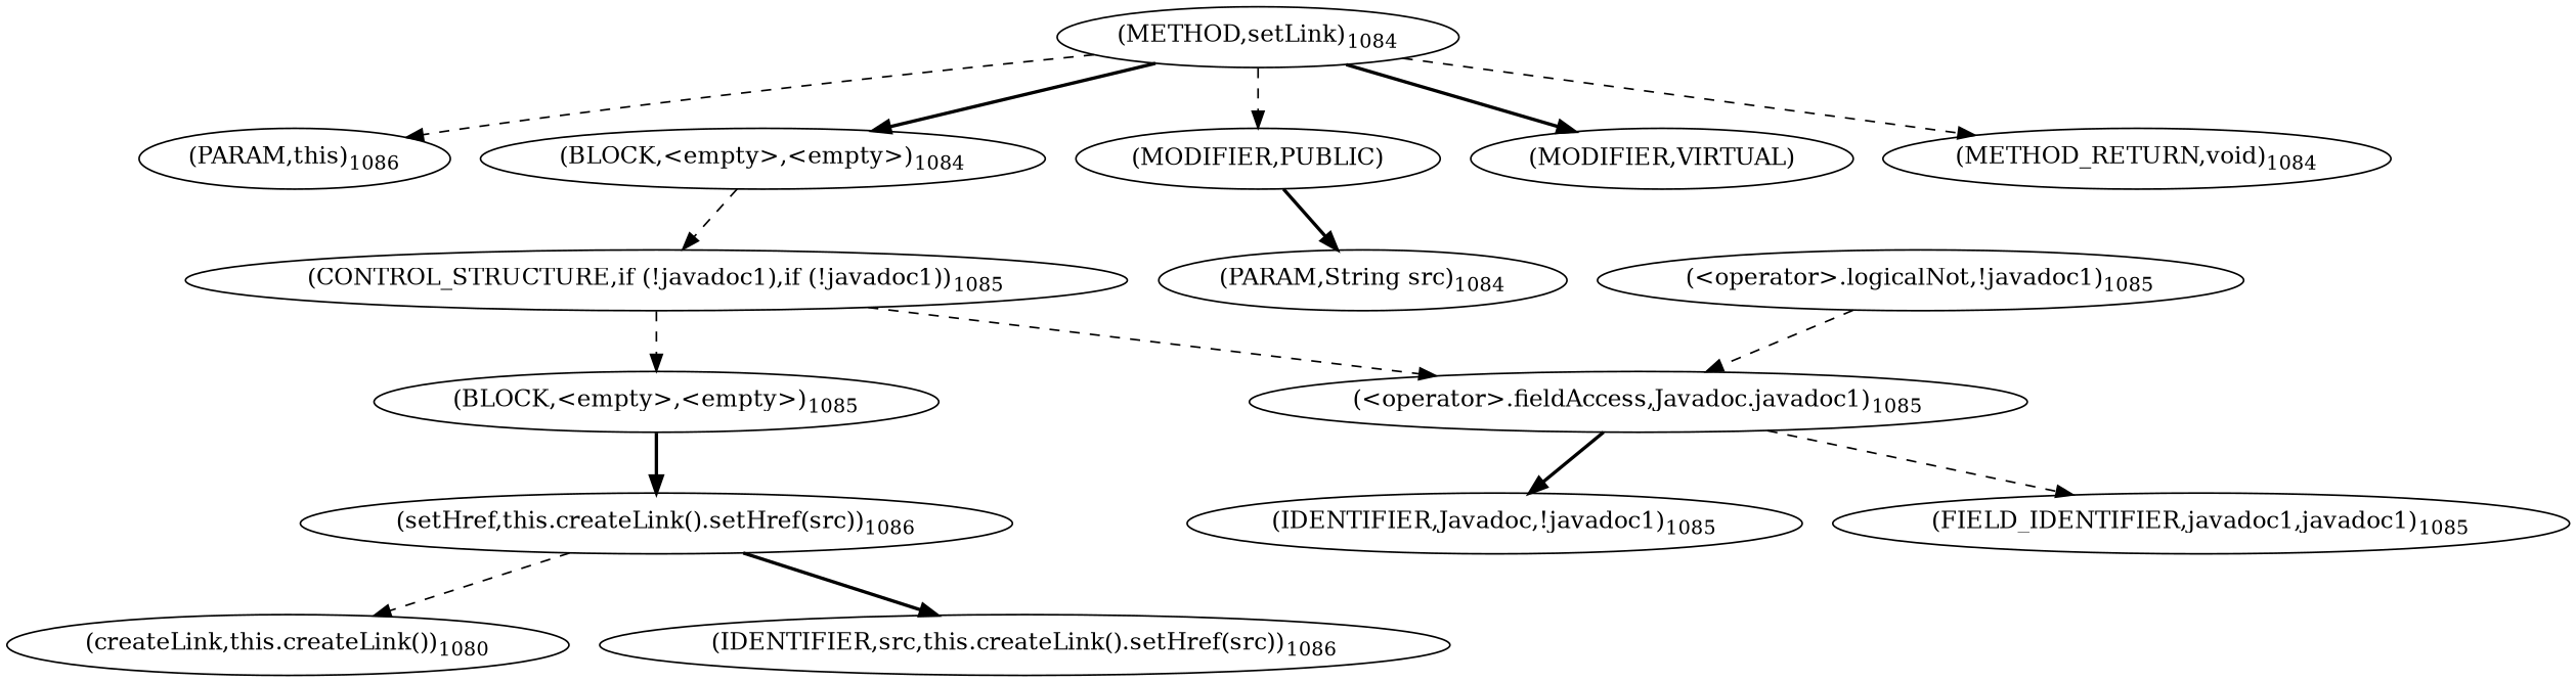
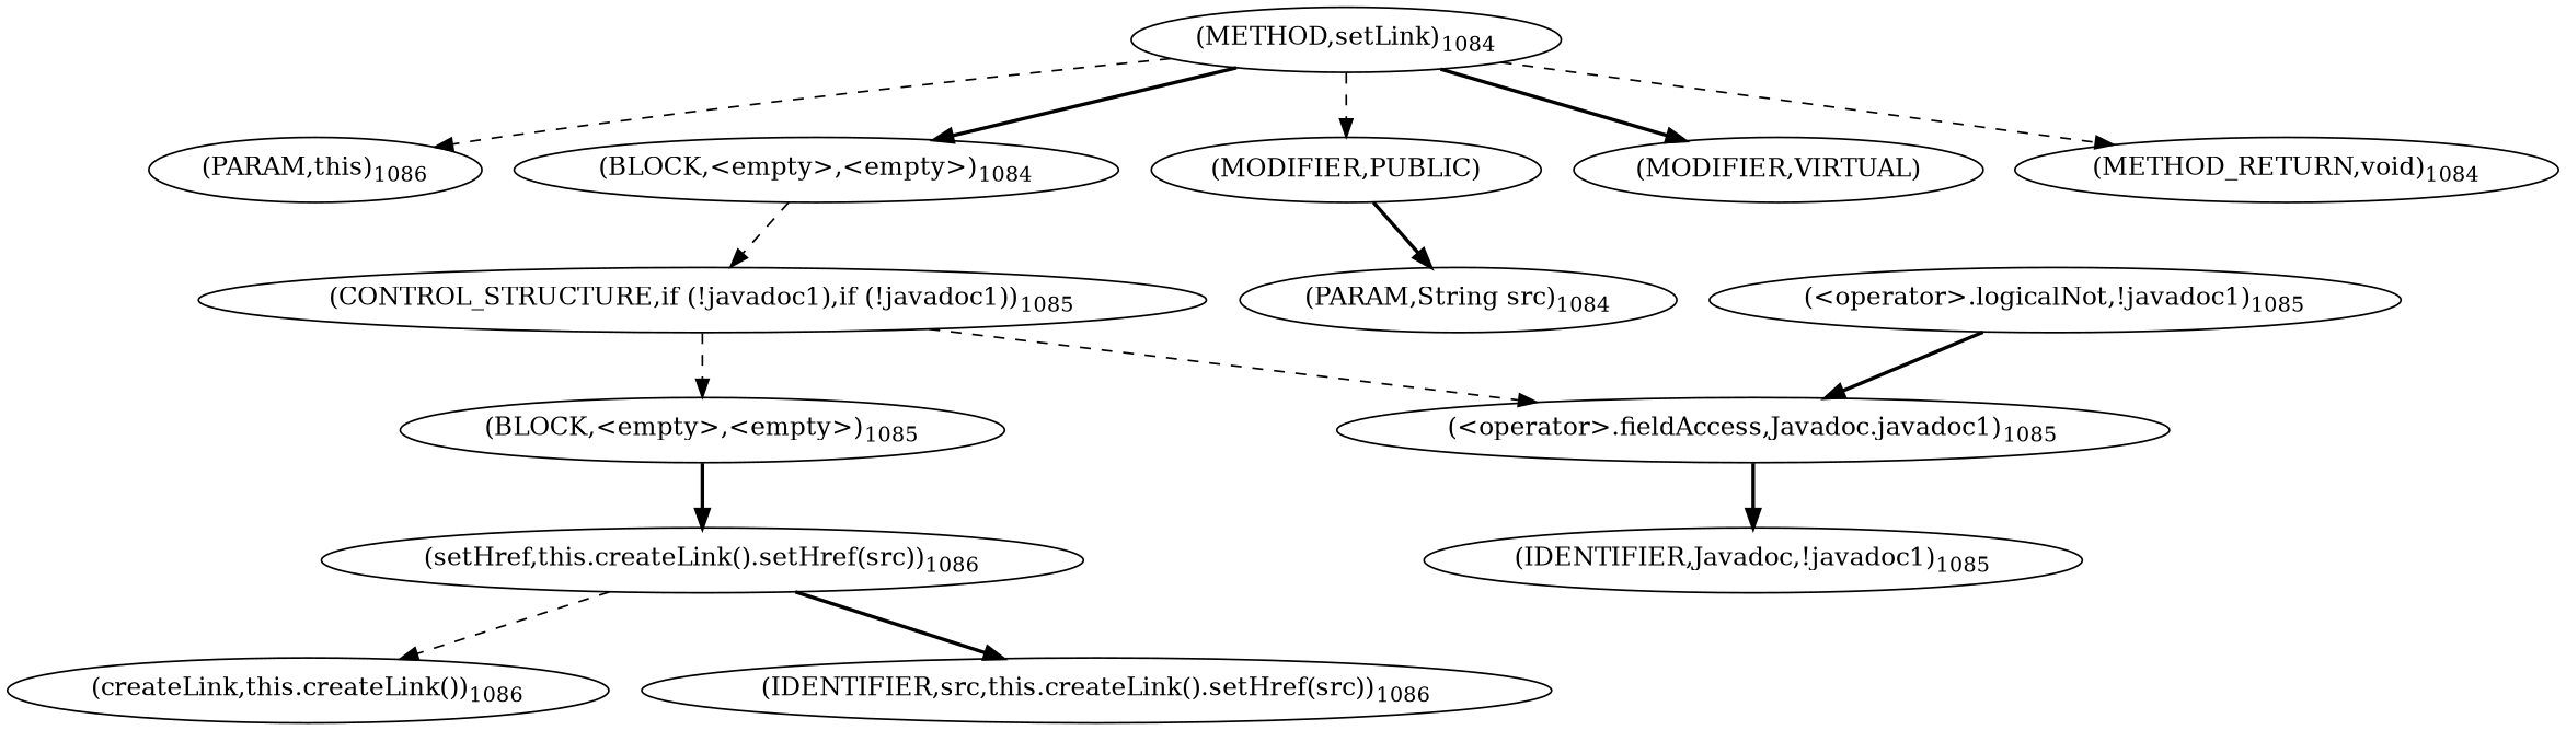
  digraph {
    edge [style=dashed]
    n1 [label=<(METHOD,setLink)<SUB>1084</SUB>>]
    n2 [label=<(PARAM,this)<SUB>1086</SUB>>]
    n3 [label=<(BLOCK,&lt;empty&gt;,&lt;empty&gt;)<SUB>1084</SUB>>]
    n4 [label=<(MODIFIER,PUBLIC)>]
    n5 [label=<(MODIFIER,VIRTUAL)>]
    n6 [label=<(METHOD_RETURN,void)<SUB>1084</SUB>>]
    n7 [label=<(PARAM,String src)<SUB>1084</SUB>>]
    n8 [label=<(CONTROL_STRUCTURE,if (!javadoc1),if (!javadoc1))<SUB>1085</SUB>>]
    n9 [label=<(BLOCK,&lt;empty&gt;,&lt;empty&gt;)<SUB>1085</SUB>>]
    n10 [label=<(&lt;operator&gt;.fieldAccess,Javadoc.javadoc1)<SUB>1085</SUB>>]
    n11 [label=<(&lt;operator&gt;.logicalNot,!javadoc1)<SUB>1085</SUB>>]
    n12 [label=<(setHref,this.createLink().setHref(src))<SUB>1086</SUB>>]
    n13 [label=<(IDENTIFIER,Javadoc,!javadoc1)<SUB>1085</SUB>>]
-   n14 [label=<(FIELD_IDENTIFIER,javadoc1,javadoc1)<SUB>1085</SUB>>]
-   n15 [label=<(createLink,this.createLink())<SUB>1080</SUB>>]
+   n15 [label=<(createLink,this.createLink())<SUB>1086</SUB>>]
    n16 [label=<(IDENTIFIER,src,this.createLink().setHref(src))<SUB>1086</SUB>>]
    n1 -> n2
    n1 -> n3 [style=bold]
    n1 -> n4
    n1 -> n5 [style=bold]
    n1 -> n6
    n3 -> n8
    n4 -> n7 [style=bold]
    n8 -> n9
    n8 -> n10
    n9 -> n12 [style=bold]
    n10 -> n13 [style=bold]
-   n10 -> n14
-   n11 -> n10
+   n11 -> n10 [style=bold]
    n12 -> n15
    n12 -> n16 [style=bold]
  }
